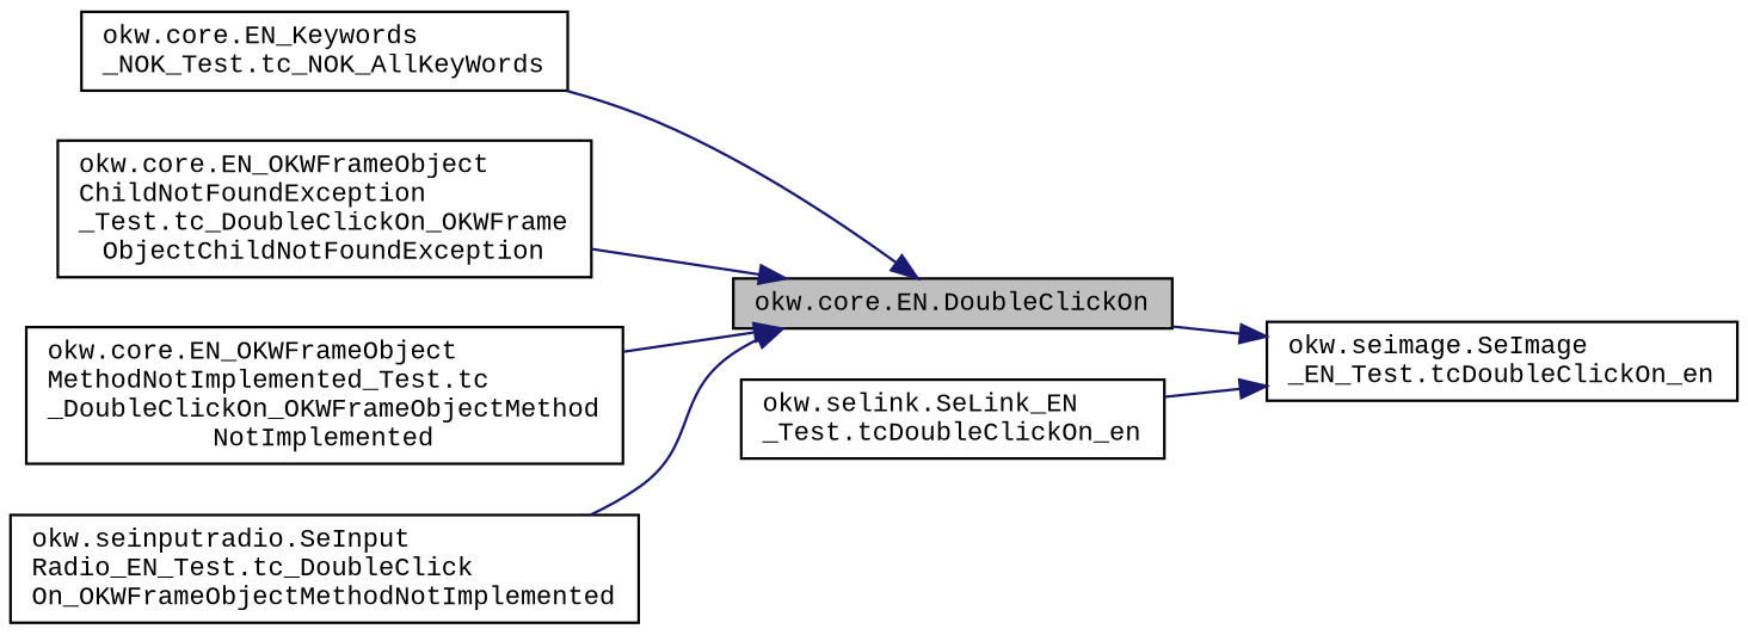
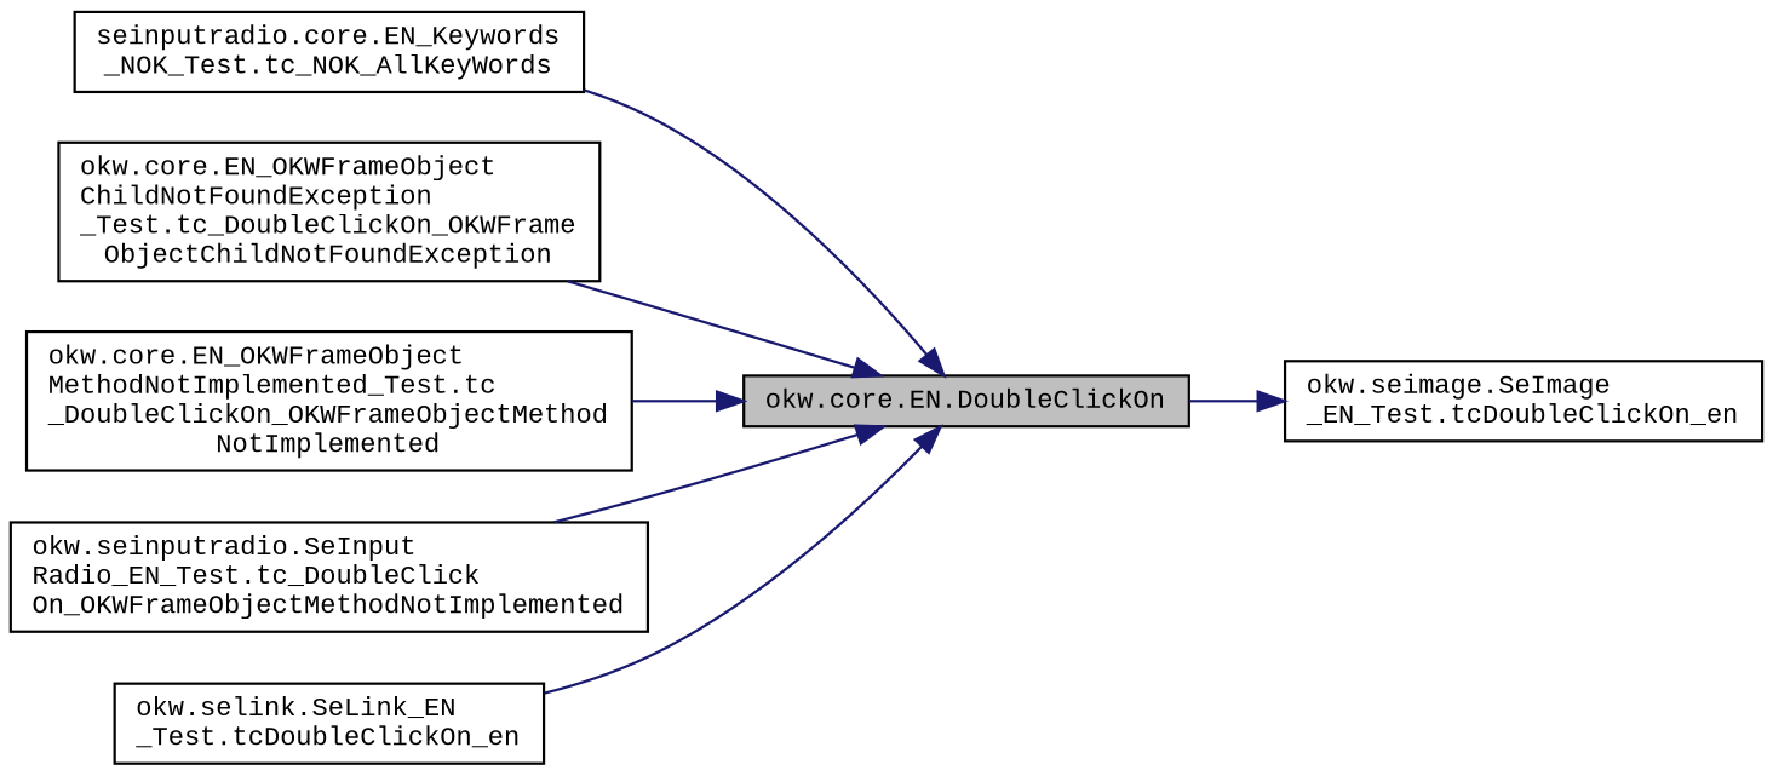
  digraph {
    fontname="Liberation Mono"
    rankdir=RL
    node [color=black fillcolor=white fontname="Liberation Mono" fontsize=10 shape=record style=filled]
    edge [color=midnightblue dir=back fontname="Liberation Mono" fontsize=10 labelfontname=Helvetica labelfontsize=10 style=solid]
    n1 [fillcolor=grey75 fontcolor=black height=0.2 label="okw.core.EN.DoubleClickOn" width=0.4]
-   n2 [height=0.2 label="okw.core.EN_Keywords\l_NOK_Test.tc_NOK_AllKeyWords" width=0.4]
+   n2 [height=0.2 label="seinputradio.core.EN_Keywords\l_NOK_Test.tc_NOK_AllKeyWords" width=0.4]
    n3 [height=0.2 label="okw.core.EN_OKWFrameObject\lChildNotFoundException\l_Test.tc_DoubleClickOn_OKWFrame\lObjectChildNotFoundException" width=0.4]
    n4 [height=0.2 label="okw.core.EN_OKWFrameObject\lMethodNotImplemented_Test.tc\l_DoubleClickOn_OKWFrameObjectMethod\lNotImplemented" width=0.4]
    n5 [height=0.2 label="okw.seinputradio.SeInput\lRadio_EN_Test.tc_DoubleClick\lOn_OKWFrameObjectMethodNotImplemented" width=0.4]
    n6 [height=0.2 label="okw.selink.SeLink_EN\l_Test.tcDoubleClickOn_en" width=0.4]
    n7 [height=0.2 label="okw.seimage.SeImage\l_EN_Test.tcDoubleClickOn_en" width=0.4]
    n1 -> n2
    n1 -> n3
    n1 -> n4
    n1 -> n5
-   n7 -> n6
+   n1 -> n6
    n7 -> n1
  }
